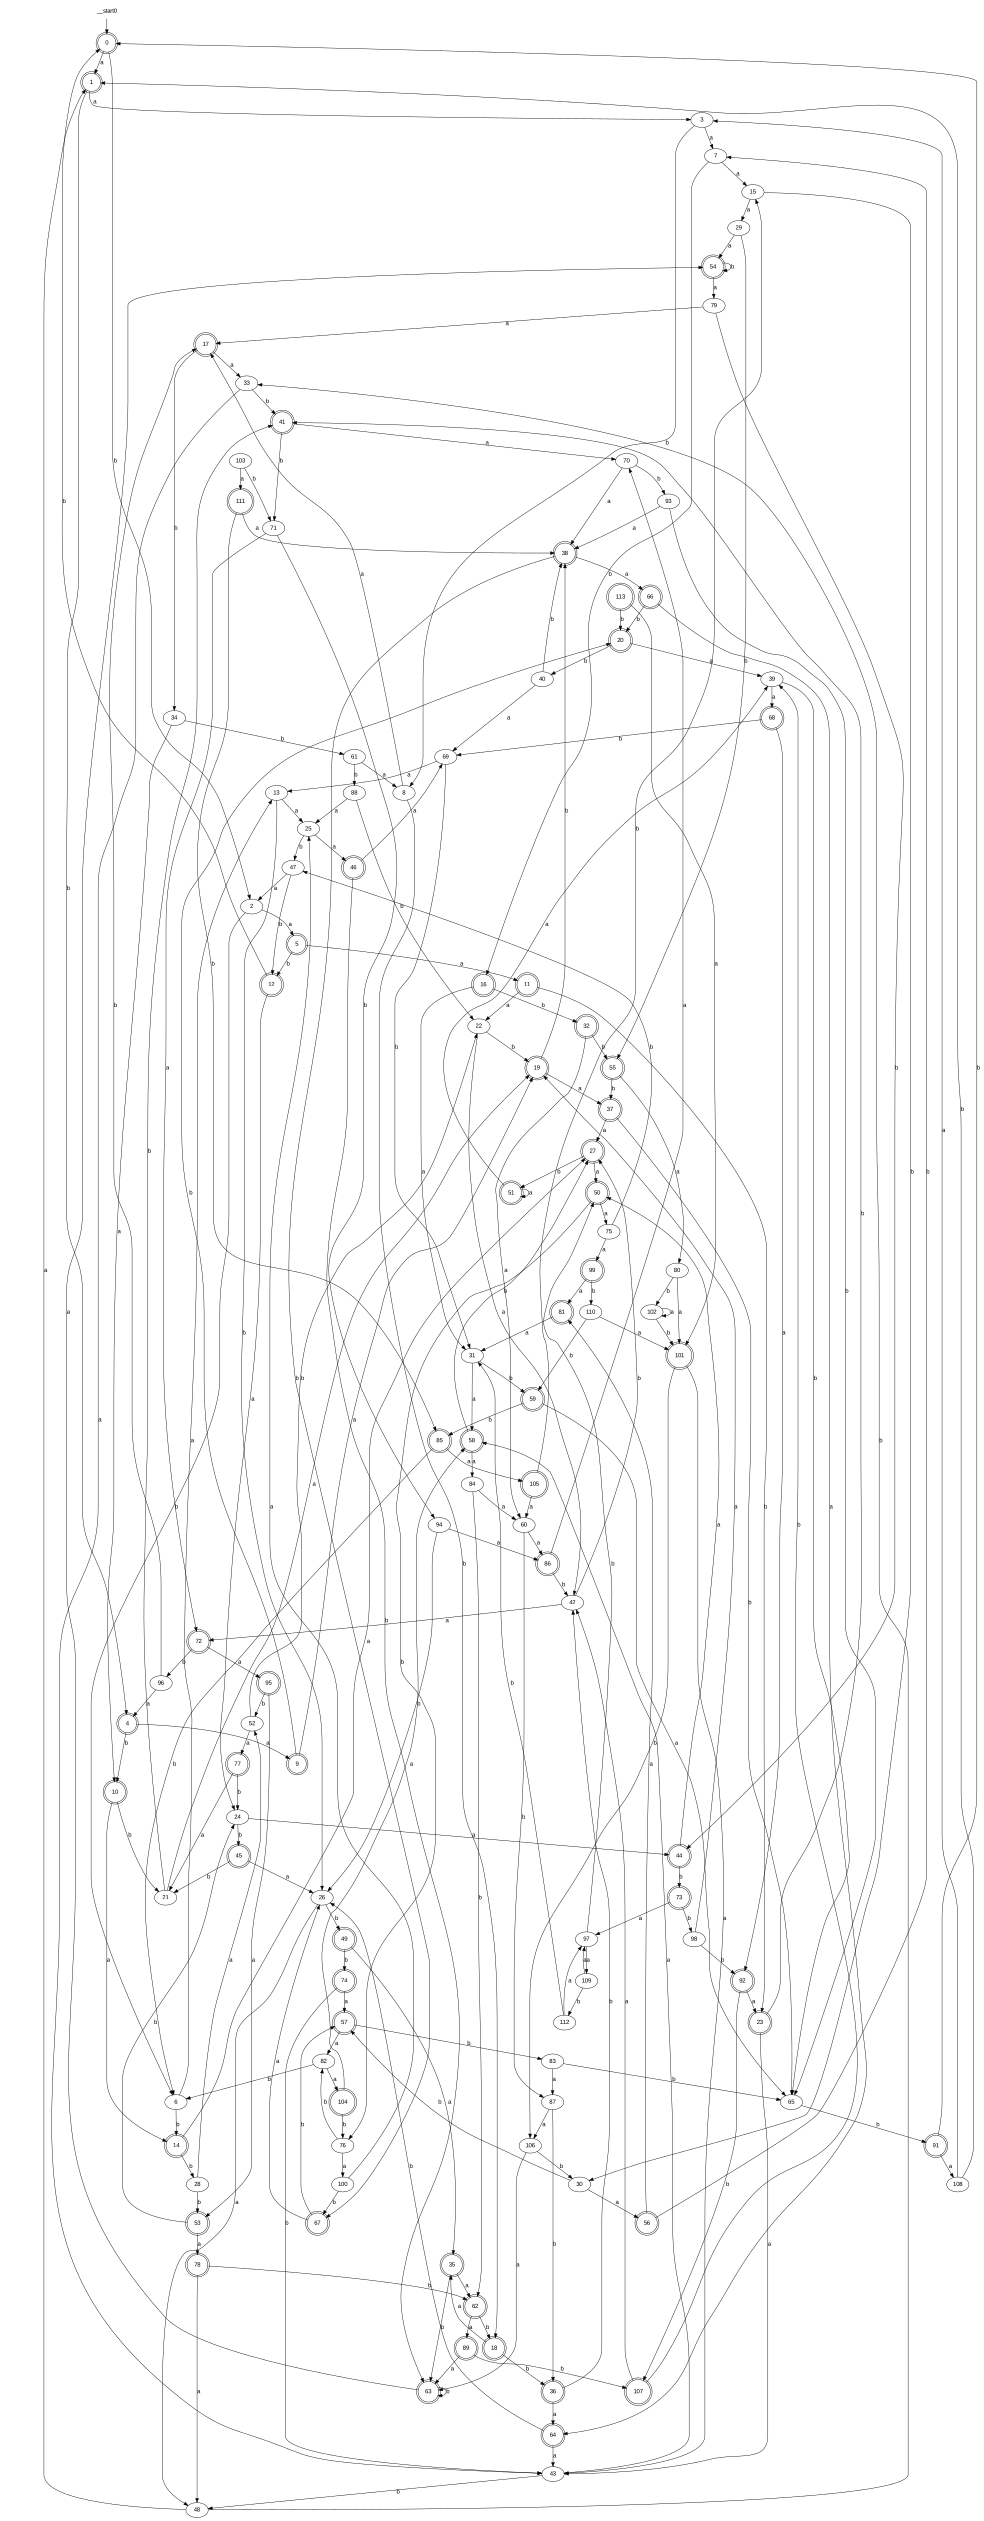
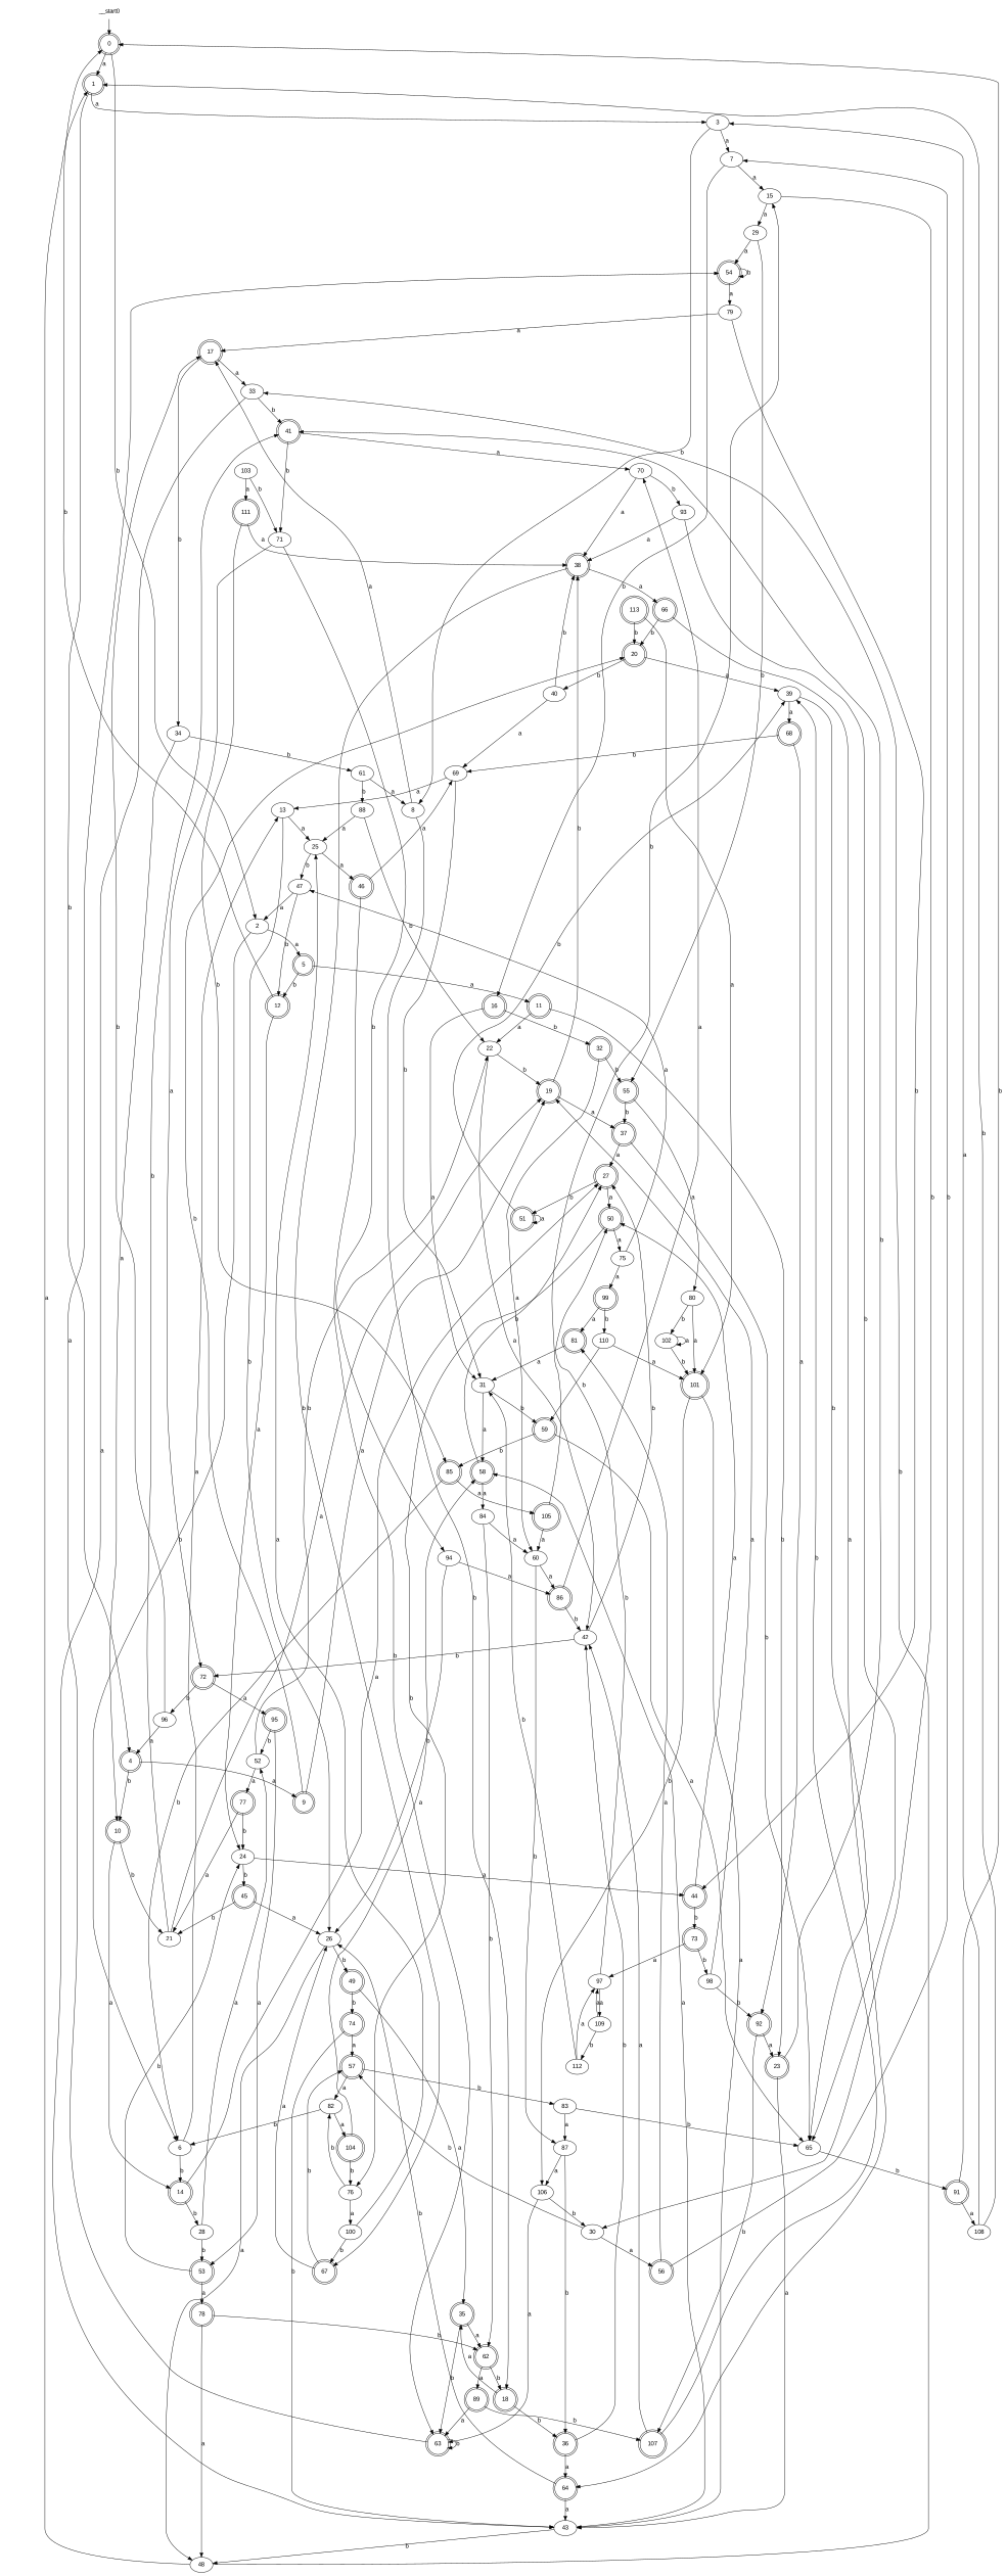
  digraph {
    fontname="Liberation Sans"
    node [fontname="Liberation Sans" shape=doublecircle]
    edge [fontname="Liberation Sans"]
    __start0 [shape=none]
    0
    1
    2 [shape=""]
    3 [shape=""]
    4
    5
    6 [shape=""]
    7 [shape=""]
    8 [shape=""]
    9
    10
    11
    12
    13 [shape=""]
    14
    15 [shape=""]
    16
    17
    18
    19
    20
    21 [shape=""]
    22 [shape=""]
    23
    24 [shape=""]
    25 [shape=""]
    26 [shape=""]
    27
    28 [shape=""]
    29 [shape=""]
    30 [shape=""]
    31 [shape=""]
    32
    33 [shape=""]
    34 [shape=""]
    35
    36
    37
    38
    39 [shape=""]
    40 [shape=""]
    41
    42 [shape=""]
    43 [shape=""]
    44
    45
    46
    47 [shape=""]
    48 [shape=""]
    49
    50
    51
    52 [shape=""]
    53
    54
    55
    56
    57
    58
    59
    60 [shape=""]
    61 [shape=""]
    62
    63
    64
    65 [shape=""]
    66
    67
    68
    69 [shape=""]
    70 [shape=""]
    71 [shape=""]
    72
    73
    74
    75 [shape=""]
    76 [shape=""]
    77
    78
    79 [shape=""]
    80 [shape=""]
    81
    82 [shape=""]
    83 [shape=""]
    84 [shape=""]
    85
    86
    87 [shape=""]
    88 [shape=""]
    89
    91
    92
    93 [shape=""]
    94 [shape=""]
    95
    96 [shape=""]
    97 [shape=""]
    98 [shape=""]
    99
    100 [shape=""]
    101
    102 [shape=""]
    104
    105
    106 [shape=""]
    107
    108 [shape=""]
    109 [shape=""]
    110 [shape=""]
    103 [shape=""]
    111
    112 [shape=""]
    113
    __start0 -> 0
    0 -> 1 [label=a]
    0 -> 2 [label=b]
    1 -> 3 [label=a]
    1 -> 4 [label=b]
    2 -> 5 [label=a]
    2 -> 6 [label=b]
    3 -> 7 [label=a]
    3 -> 8 [label=b]
    4 -> 9 [label=a]
    4 -> 10 [label=b]
    5 -> 11 [label=a]
    5 -> 12 [label=b]
    6 -> 13 [label=a]
    6 -> 14 [label=b]
    7 -> 15 [label=a]
    7 -> 16 [label=b]
    8 -> 17 [label=a]
    8 -> 18 [label=b]
    9 -> 19 [label=a]
    9 -> 20 [label=b]
    10 -> 14 [label=a]
    10 -> 21 [label=b]
    11 -> 22 [label=a]
    11 -> 23 [label=b]
    12 -> 0 [label=b]
    12 -> 24 [label=a]
    13 -> 25 [label=a]
    13 -> 26 [label=b]
    14 -> 27 [label=a]
    14 -> 28 [label=b]
    15 -> 29 [label=a]
    15 -> 30 [label=b]
    16 -> 31 [label=a]
    16 -> 32 [label=b]
    17 -> 33 [label=a]
    17 -> 34 [label=b]
    18 -> 35 [label=a]
    18 -> 36 [label=b]
    19 -> 37 [label=a]
    19 -> 38 [label=b]
    20 -> 39 [label=a]
    20 -> 40 [label=b]
    21 -> 19 [label=a]
    21 -> 41 [label=b]
    22 -> 19 [label=b]
    22 -> 42 [label=a]
    23 -> 41 [label=b]
    23 -> 43 [label=a]
    24 -> 44 [label=a]
    24 -> 45 [label=b]
    25 -> 46 [label=a]
    25 -> 47 [label=b]
    26 -> 48 [label=a]
    26 -> 49 [label=b]
    27 -> 50 [label=a]
    27 -> 51 [label=b]
    28 -> 52 [label=a]
    28 -> 53 [label=b]
    29 -> 54 [label=a]
    29 -> 55 [label=b]
    30 -> 56 [label=a]
    30 -> 57 [label=b]
    31 -> 58 [label=a]
    31 -> 59 [label=b]
    32 -> 55 [label=b]
    32 -> 60 [label=a]
    33 -> 41 [label=b]
    33 -> 43 [label=a]
    34 -> 10 [label=a]
    34 -> 61 [label=b]
    35 -> 62 [label=a]
    35 -> 63 [label=b]
    36 -> 42 [label=b]
    36 -> 64 [label=a]
    37 -> 27 [label=a]
    37 -> 65 [label=b]
    38 -> 66 [label=a]
    38 -> 67 [label=b]
    39 -> 65 [label=b]
    39 -> 68 [label=a]
    40 -> 38 [label=b]
    40 -> 69 [label=a]
    41 -> 70 [label=a]
    41 -> 71 [label=b]
    42 -> 27 [label=b]
-   42 -> 72 [label=a]
+   42 -> 72 [label=b]
    43 -> 48 [label=b]
    43 -> 58 [label=a]
    44 -> 50 [label=a]
    44 -> 73 [label=b]
    45 -> 21 [label=b]
    45 -> 26 [label=a]
    46 -> 63 [label=b]
    46 -> 69 [label=a]
    47 -> 2 [label=a]
    47 -> 12 [label=b]
    48 -> 1 [label=a]
    48 -> 33 [label=b]
    49 -> 35 [label=a]
    49 -> 74 [label=b]
    50 -> 75 [label=a]
    50 -> 76 [label=b]
-   51 -> 39 [label=a]
+   51 -> 39 [label=b]
    51 -> 51 [label=a]
    52 -> 22 [label=b]
    52 -> 77 [label=a]
    53 -> 24 [label=b]
    53 -> 78 [label=a]
    54 -> 54 [label=b]
    54 -> 79 [label=a]
    55 -> 37 [label=b]
    55 -> 80 [label=a]
    56 -> 7 [label=b]
    56 -> 81 [label=a]
    57 -> 82 [label=a]
    57 -> 83 [label=b]
    58 -> 27 [label=b]
    58 -> 84 [label=a]
    59 -> 65 [label=a]
    59 -> 85 [label=b]
    60 -> 86 [label=a]
    60 -> 87 [label=b]
    61 -> 8 [label=a]
    61 -> 88 [label=b]
    62 -> 18 [label=b]
    62 -> 89 [label=a]
    63 -> 54 [label=a]
    63 -> 63 [label=b]
    64 -> 26 [label=b]
    64 -> 43 [label=a]
    65 -> 91 [label=b]
    66 -> 20 [label=b]
    66 -> 64 [label=a]
    67 -> 26 [label=a]
    67 -> 57 [label=b]
    68 -> 69 [label=b]
    68 -> 92 [label=a]
    69 -> 13 [label=a]
    69 -> 31 [label=b]
    70 -> 38 [label=a]
    70 -> 93 [label=b]
    71 -> 72 [label=a]
    71 -> 94 [label=b]
    72 -> 95 [label=a]
    72 -> 96 [label=b]
    73 -> 97 [label=a]
    73 -> 98 [label=b]
    74 -> 43 [label=b]
    74 -> 57 [label=a]
-   75 -> 47 [label=b]
+   75 -> 47 [label=a]
    75 -> 99 [label=a]
    76 -> 82 [label=b]
    76 -> 100 [label=a]
    77 -> 21 [label=a]
    77 -> 24 [label=b]
    78 -> 48 [label=a]
    78 -> 62 [label=b]
    79 -> 17 [label=a]
    79 -> 44 [label=b]
    80 -> 101 [label=a]
    80 -> 102 [label=b]
    81 -> 31 [label=a]
    82 -> 6 [label=b]
    82 -> 104 [label=a]
    83 -> 65 [label=b]
    83 -> 87 [label=a]
    84 -> 60 [label=a]
    84 -> 62 [label=b]
    85 -> 6 [label=b]
    85 -> 105 [label=a]
    86 -> 42 [label=b]
    86 -> 70 [label=a]
    87 -> 36 [label=b]
    87 -> 106 [label=a]
    88 -> 22 [label=b]
    88 -> 25 [label=a]
    89 -> 63 [label=a]
    89 -> 107 [label=b]
    91 -> 0 [label=b]
    91 -> 108 [label=a]
    92 -> 23 [label=a]
    92 -> 107 [label=b]
    93 -> 38 [label=a]
    93 -> 65 [label=b]
    94 -> 26 [label=b]
    94 -> 86 [label=a]
    95 -> 52 [label=b]
    95 -> 53 [label=a]
    96 -> 4 [label=a]
    96 -> 17 [label=b]
    97 -> 50 [label=b]
    97 -> 109 [label=a]
    98 -> 19 [label=a]
    98 -> 92 [label=b]
    99 -> 81 [label=a]
    99 -> 110 [label=b]
    100 -> 25 [label=a]
    100 -> 67 [label=b]
    101 -> 43 [label=a]
    101 -> 106 [label=b]
    102 -> 101 [label=b]
    102 -> 102 [label=a]
    104 -> 58 [label=a]
    104 -> 76 [label=b]
    105 -> 15 [label=b]
    105 -> 60 [label=a]
    106 -> 30 [label=b]
    106 -> 63 [label=a]
    107 -> 39 [label=b]
    107 -> 42 [label=a]
    108 -> 1 [label=b]
    108 -> 3 [label=a]
    109 -> 97 [label=a]
    109 -> 112 [label=b]
    110 -> 59 [label=b]
    110 -> 101 [label=a]
    103 -> 71 [label=b]
    103 -> 111 [label=a]
    111 -> 38 [label=a]
    111 -> 85 [label=b]
    112 -> 31 [label=b]
    112 -> 97 [label=a]
    113 -> 20 [label=b]
    113 -> 101 [label=a]
  }
